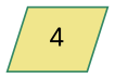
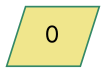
  digraph {
    color="#000000"
    fontname=Inter
    num_of_edges=0
    num_of_events=0
    num_of_vertices=1
    run_date="2024-09-16T20:21:26.3061337"
    rankdir=LR
-   0 [accepting=false color="#338866" hash=-348354718 shape=parallelogram store="[{CTX.Entity: room1,{id:'room1', type:'room', roomType:'kitchen', hasTap:true}},{metaData15679,{simulatedTime:1.726507286213E12}}]" style=filled fillcolor=khaki fontname=Inter label=4]
+   0 [accepting=false color="#338866" hash=-348354718 shape=parallelogram store="[{CTX.Entity: room1,{id:'room1', type:'room', roomType:'kitchen', hasTap:true}},{metaData15679,{simulatedTime:1.726507286213E12}}]" style=filled fillcolor=khaki fontname=Inter]
  }
